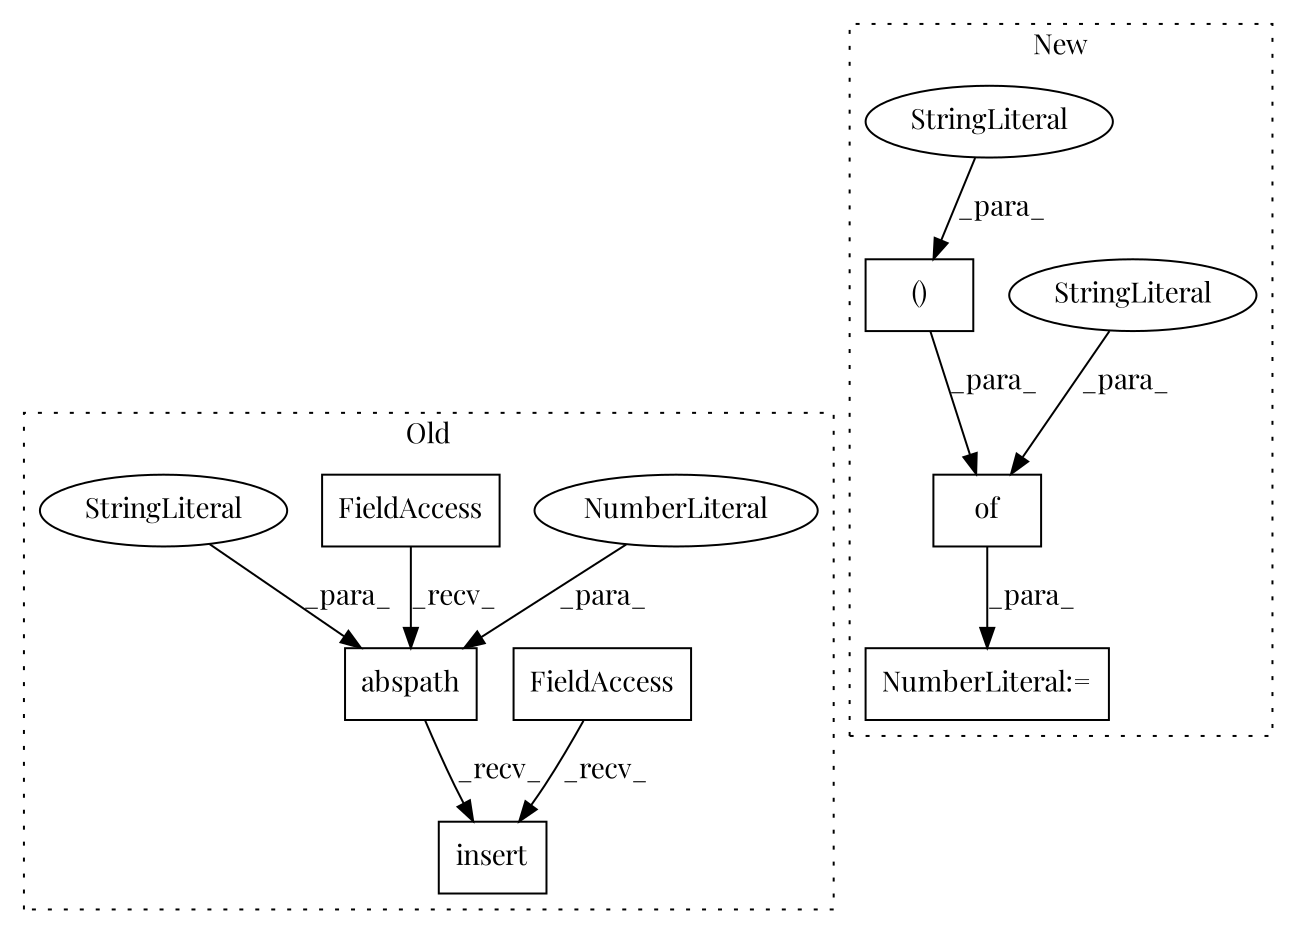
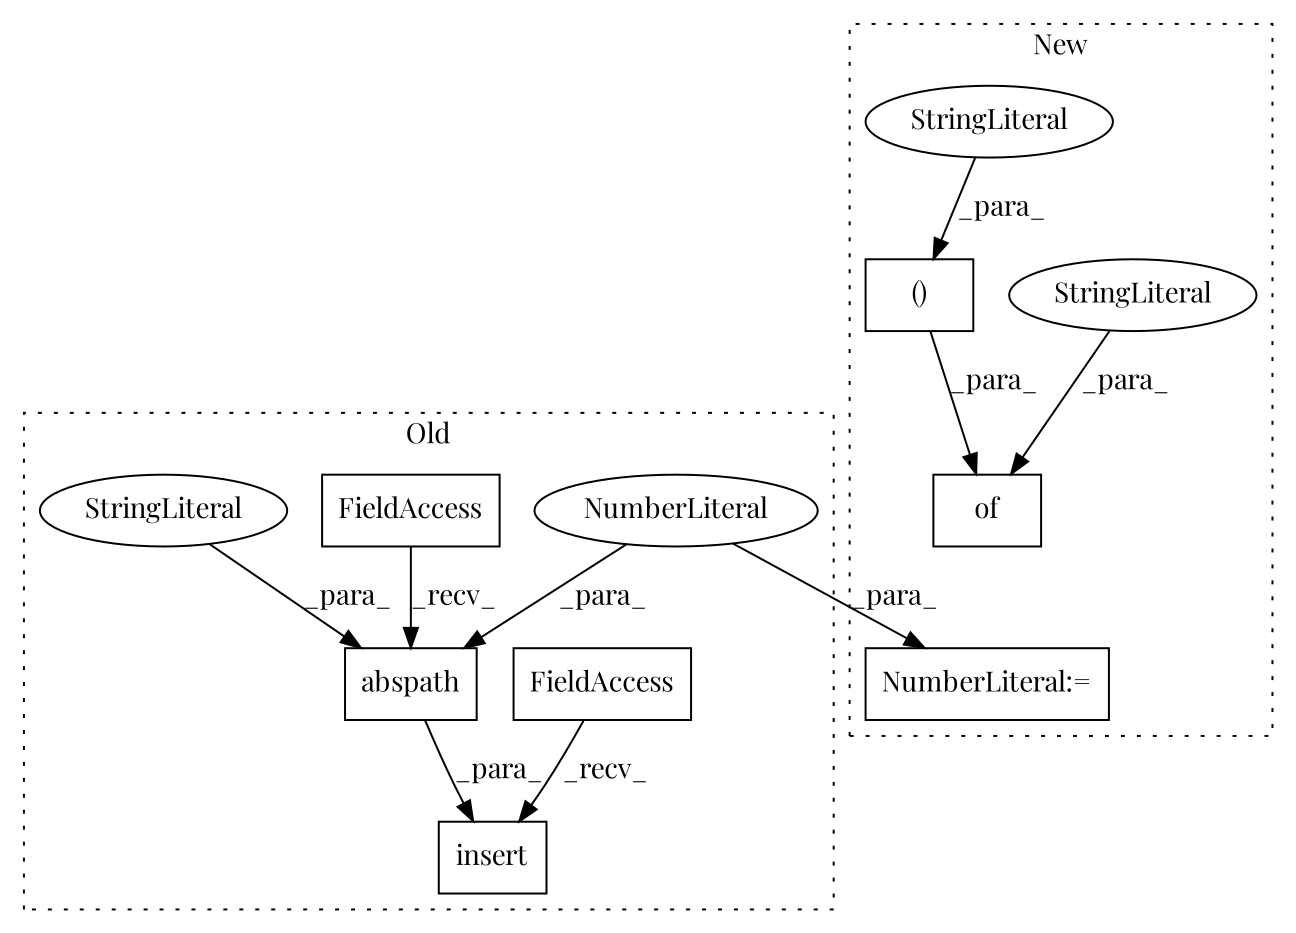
  digraph {
    fontname="Playfair Display"
    node [a=32 fontname="Playfair Display" l=1 s=2086 shape=box]
    edge [fontname="Playfair Display"]
    n1 [l="7,1" label=insert s="936,966"]
    n2 [a=34 label=NumberLiteral s=943 shape=ellipse]
    n3 [a=22 l=8 label=FieldAccess s=927]
    n4 [l="8,1" label=abspath s="953,965"]
    n5 [a=22 l=7 label=FieldAccess s=945]
    n6 [a=45 l=4 label=StringLiteral s=961 shape=ellipse]
    n7 [l="3,1" label=of s="1903,2126"]
    n8 [a=7 label="NumberLiteral:=" s=1898]
    n9 [a=45 l=18 label=StringLiteral s=1938 shape=ellipse]
    n10 [a=106 l=38 label="()"]
    n11 [a=45 l=9 label=StringLiteral shape=ellipse]
    subgraph cluster_1 {
      label=Old
      style=dotted
      n1
      n2
      n3
      n4
      n5
      n6
    }
    subgraph cluster_2 {
      label=New
      style=dotted
      n7
      n8
      n9
      n10
      n11
    }
    n2 -> n4 [label=_para_]
    n3 -> n1 [label=_recv_]
-   n4 -> n1 [label=_recv_]
+   n4 -> n1 [label=_para_]
    n5 -> n4 [label=_recv_]
    n6 -> n4 [label=_para_]
-   n7 -> n8 [label=_para_]
+   n2 -> n8 [label=_para_]
    n9 -> n7 [label=_para_]
    n10 -> n7 [label=_para_]
    n11 -> n10 [label=_para_]
  }
